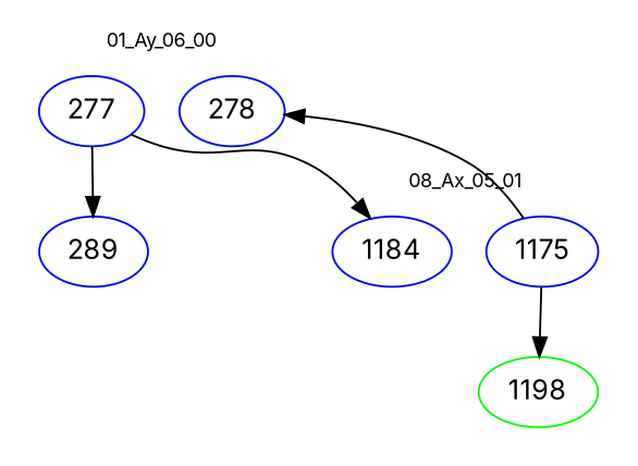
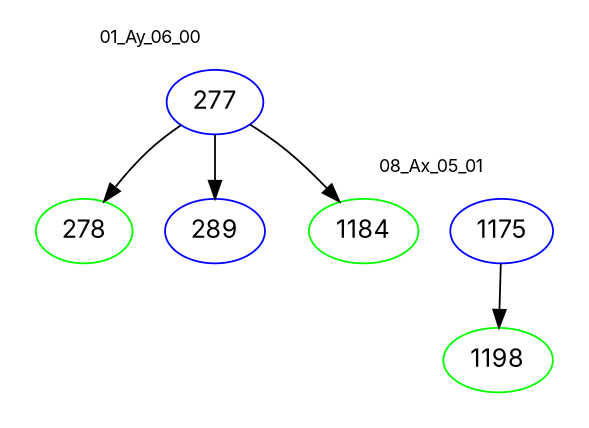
  digraph {
    fontname=Inter
    node [color=blue fontname=Inter]
    edge [color=black fontname=Inter]
    n1 [label=277]
-   n2 [label=278]
+   n2 [color=green label=278]
    n3 [label=289]
    n4 [label=1175]
-   n5 [label=1184]
+   n5 [color=green label=1184]
    n6 [color=green label=1198]
    subgraph cluster_1 {
      color=white
      fontsize=10
      label="01_Ay_06_00"
      n1
      n2
      n3
    }
    subgraph cluster_2 {
      color=white
      fontsize=10
      label="08_Ax_05_01"
      n4
      n5
      n6
    }
-   n4 -> n2
+   n1 -> n2
    n1 -> n3
    n1 -> n5
    n4 -> n6
  }
